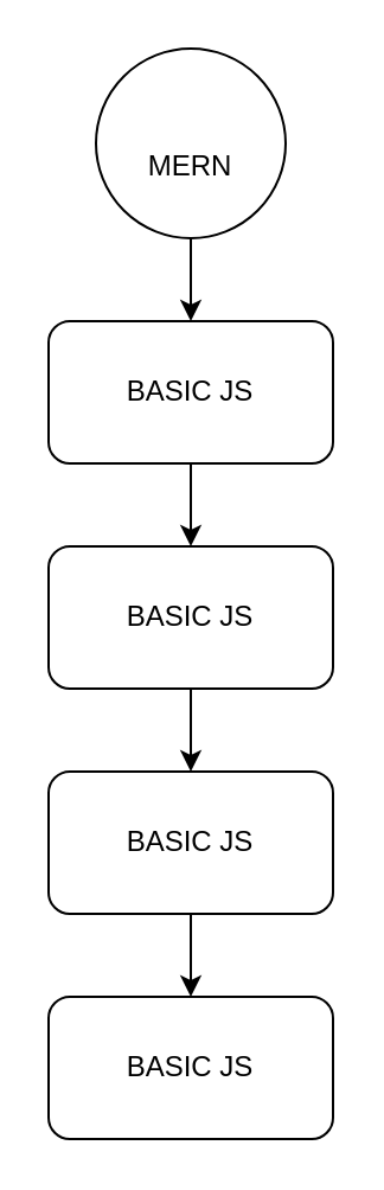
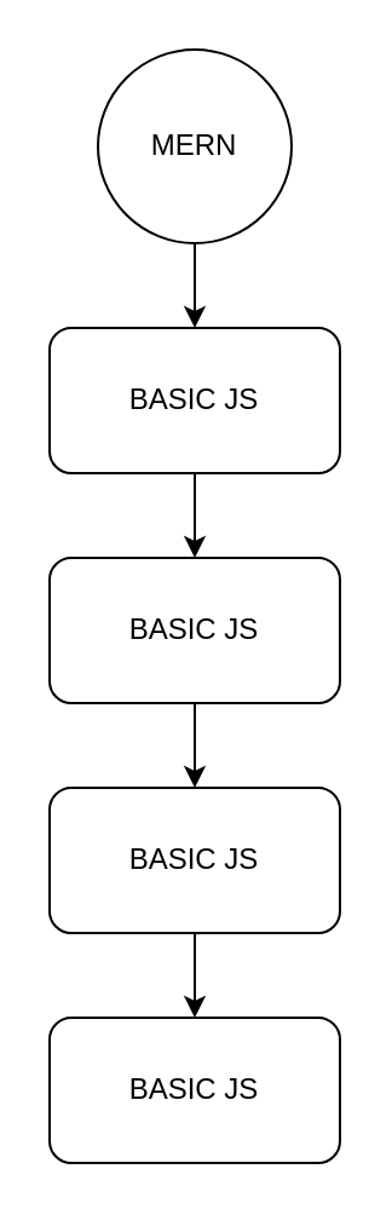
  <mxCell id="0" />
  <mxCell id="1" parent="0" />
  <mxCell id="2" value="" style="edgeStyle=none;html=1;" edge="1" parent="1" source="3" target="5"><mxGeometry relative="1" as="geometry" /></mxCell>
  <mxCell id="3" value="" style="ellipse;whiteSpace=wrap;html=1;aspect=fixed;" parent="1" vertex="1"><mxGeometry x="40" y="20" width="80" height="80" as="geometry" /></mxCell>
- <mxCell id="4" value="MERN" style="text;html=1;strokeColor=none;fillColor=none;align=center;verticalAlign=middle;whiteSpace=wrap;rounded=0;" vertex="1" parent="1"><mxGeometry x="50" y="55" width="60" height="30" as="geometry" /></mxCell>
+ <mxCell id="4" value="MERN" style="text;html=1;strokeColor=none;fillColor=none;align=center;verticalAlign=middle;whiteSpace=wrap;rounded=0;" vertex="1" parent="1"><mxGeometry x="50" y="45" width="60" height="30" as="geometry" /></mxCell>
  <mxCell id="5" value="" style="rounded=1;whiteSpace=wrap;html=1;" vertex="1" parent="1"><mxGeometry x="20" y="135" width="120" height="60" as="geometry" /></mxCell>
  <mxCell id="6" value="BASIC JS" style="text;html=1;strokeColor=none;fillColor=none;align=center;verticalAlign=middle;whiteSpace=wrap;rounded=0;" vertex="1" parent="1"><mxGeometry x="50" y="150" width="60" height="30" as="geometry" /></mxCell>
  <mxCell id="7" value="" style="edgeStyle=none;html=1;" edge="1" target="8" parent="1"><mxGeometry relative="1" as="geometry"><mxPoint x="80" y="195" as="sourcePoint" /></mxGeometry></mxCell>
  <mxCell id="8" value="" style="rounded=1;whiteSpace=wrap;html=1;" vertex="1" parent="1"><mxGeometry x="20" y="230" width="120" height="60" as="geometry" /></mxCell>
  <mxCell id="9" value="BASIC JS" style="text;html=1;strokeColor=none;fillColor=none;align=center;verticalAlign=middle;whiteSpace=wrap;rounded=0;" vertex="1" parent="1"><mxGeometry x="50" y="245" width="60" height="30" as="geometry" /></mxCell>
  <mxCell id="10" value="" style="edgeStyle=none;html=1;" edge="1" target="11" parent="1"><mxGeometry relative="1" as="geometry"><mxPoint x="80" y="290" as="sourcePoint" /></mxGeometry></mxCell>
  <mxCell id="11" value="" style="rounded=1;whiteSpace=wrap;html=1;" vertex="1" parent="1"><mxGeometry x="20" y="325" width="120" height="60" as="geometry" /></mxCell>
  <mxCell id="12" value="BASIC JS" style="text;html=1;strokeColor=none;fillColor=none;align=center;verticalAlign=middle;whiteSpace=wrap;rounded=0;" vertex="1" parent="1"><mxGeometry x="50" y="340" width="60" height="30" as="geometry" /></mxCell>
  <mxCell id="13" value="" style="edgeStyle=none;html=1;" edge="1" target="14" parent="1"><mxGeometry relative="1" as="geometry"><mxPoint x="80" y="385" as="sourcePoint" /></mxGeometry></mxCell>
  <mxCell id="14" value="" style="rounded=1;whiteSpace=wrap;html=1;" vertex="1" parent="1"><mxGeometry x="20" y="420" width="120" height="60" as="geometry" /></mxCell>
  <mxCell id="15" value="BASIC JS" style="text;html=1;strokeColor=none;fillColor=none;align=center;verticalAlign=middle;whiteSpace=wrap;rounded=0;" vertex="1" parent="1"><mxGeometry x="50" y="435" width="60" height="30" as="geometry" /></mxCell>
